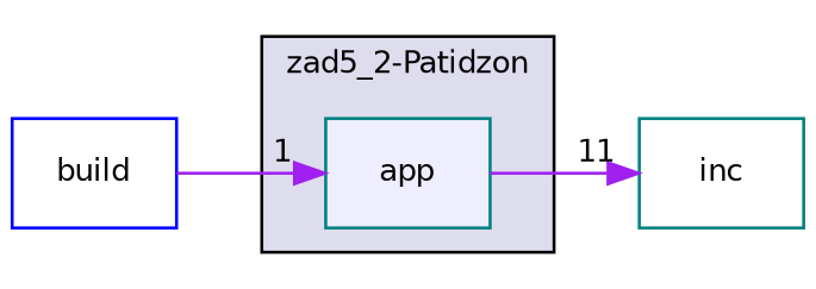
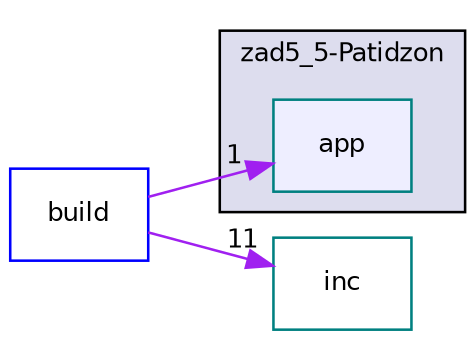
  digraph {
    compound=true
    rankdir=LR
    node [color=teal fontname=Helvetica fontsize=10 shape=box style=filled]
    edge [color=purple labeldistance=1.5 labelfontname=Helvetica labelfontsize=10]
    n1 [fillcolor="#eeeeff" label=app pencolor=black]
    n2 [label=inc style=""]
    n3 [color=blue fillcolor=white label=build]
    subgraph cluster_1 {
      bgcolor="#ddddee"
      fontname=Helvetica
      fontsize=10
-     label="zad5_2-Patidzon"
+     label="zad5_5-Patidzon"
      pencolor=black
      n1
    }
-   n1 -> n2 [headlabel=11]
+   n3 -> n2 [headlabel=11]
    n3 -> n1 [headlabel=1]
  }
